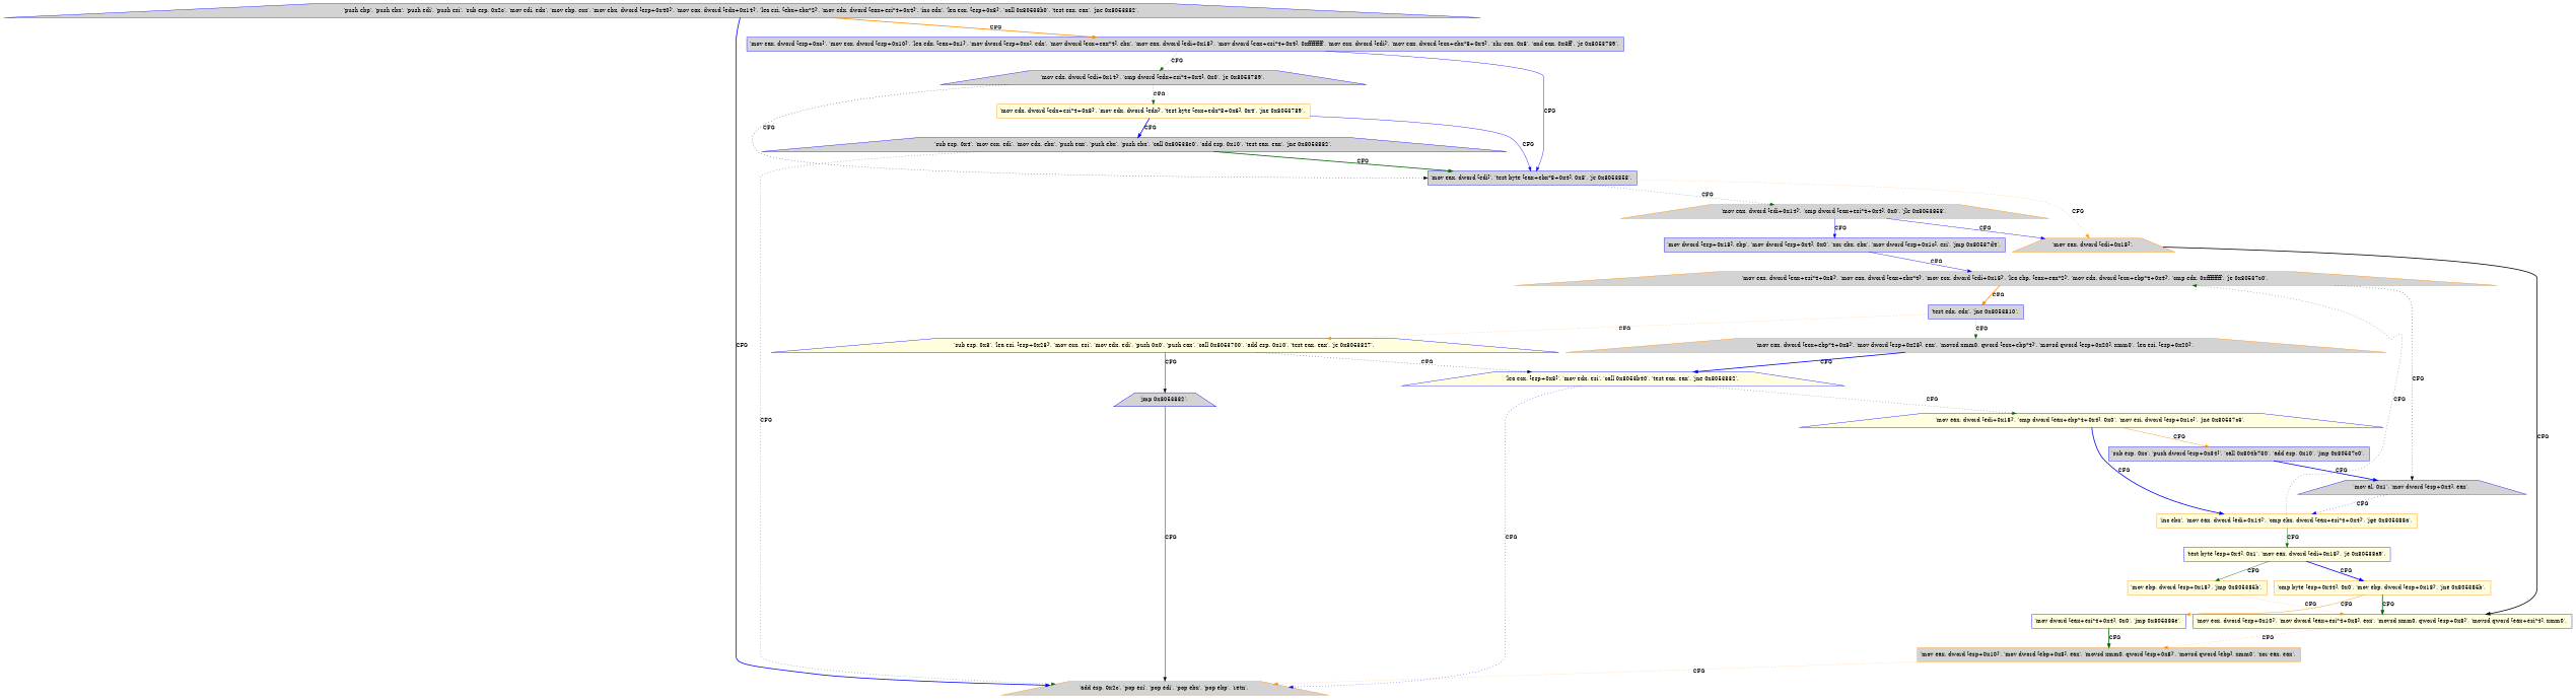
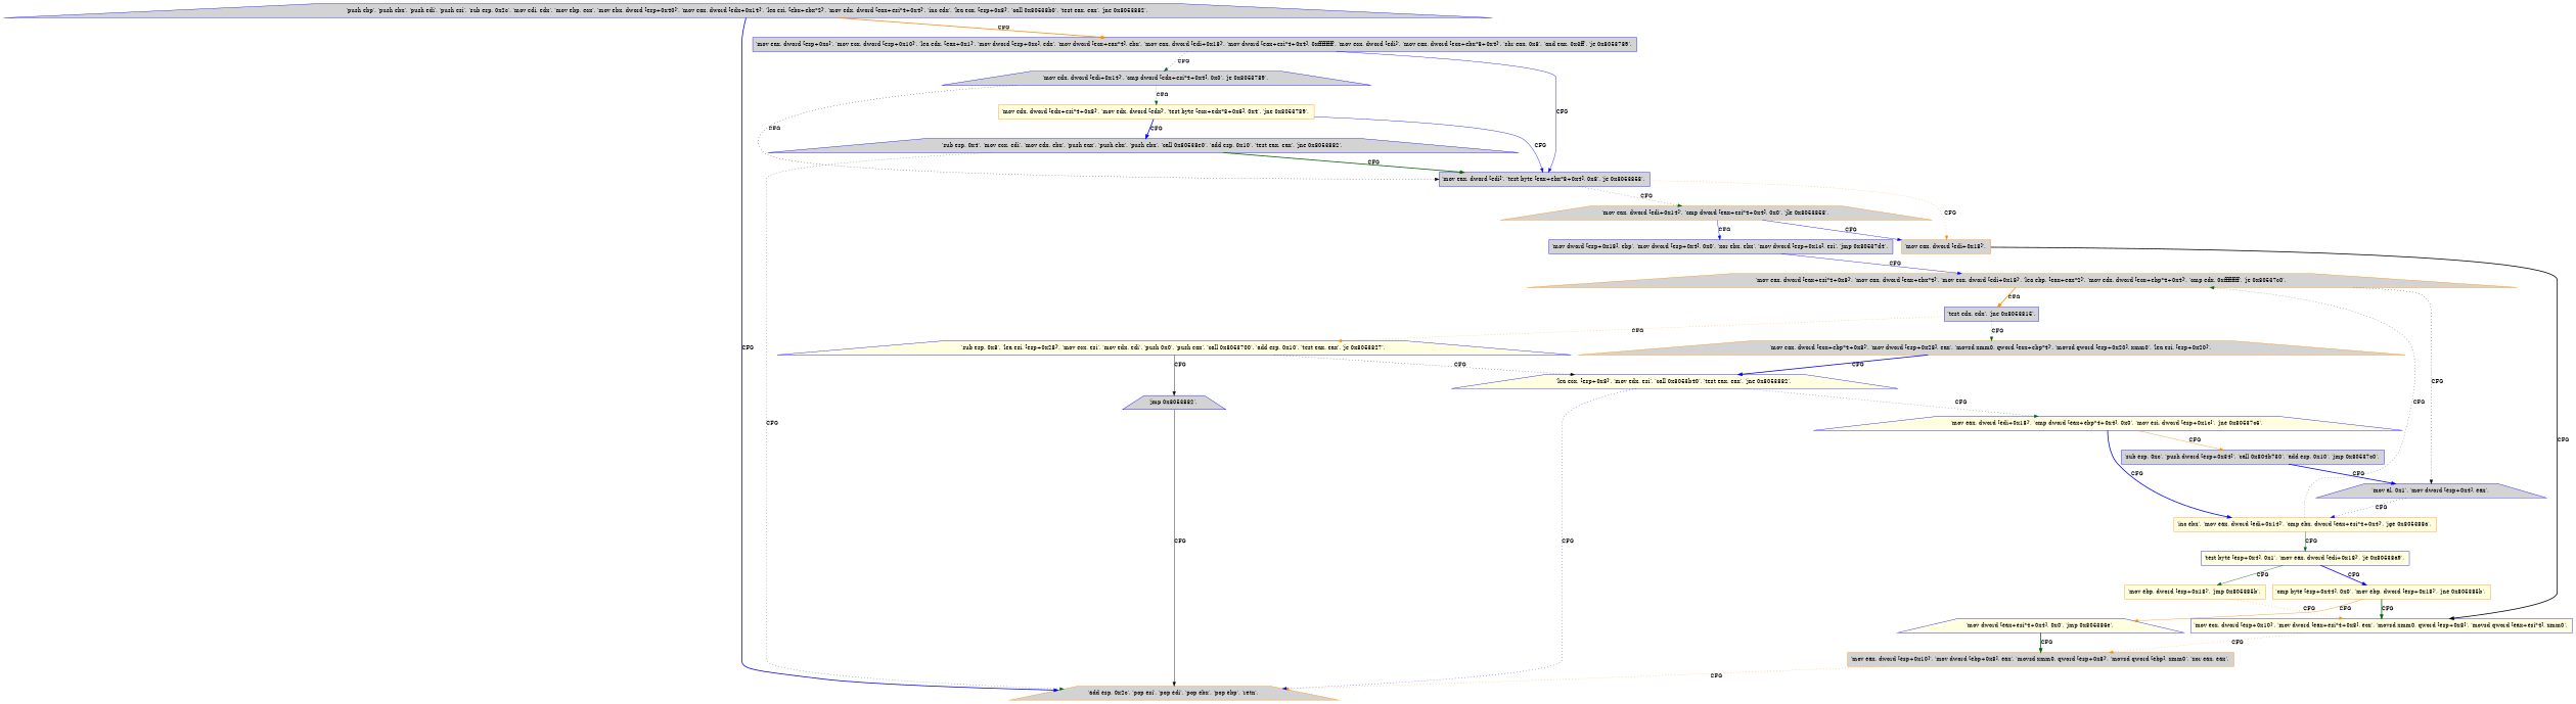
  digraph {
    node [color=blue fillcolor=lightgrey shape=trapezium style=filled]
    edge [color=blue style=dotted]
    n1 [label="'push ebp', 'push ebx', 'push edi', 'push esi', 'sub esp, 0x2c', 'mov edi, edx', 'mov ebp, ecx', 'mov ebx, dword [esp+0x40]', 'mov eax, dword [edx+0x14]', 'lea esi, [ebx+ebx*2]', 'mov edx, dword [eax+esi*4+0x4]', 'inc edx', 'lea ecx, [esp+0x8]', 'call 0x80538b0', 'test eax, eax', 'jne 0x8053882', "]
    n2 [color=darkorange label="'add esp, 0x2c', 'pop esi', 'pop edi', 'pop ebx', 'pop ebp', 'retn', "]
    n3 [label="'mov eax, dword [esp+0xc]', 'mov ecx, dword [esp+0x10]', 'lea edx, [eax+0x1]', 'mov dword [esp+0xc], edx', 'mov dword [ecx+eax*4], ebx', 'mov eax, dword [edi+0x18]', 'mov dword [eax+esi*4+0x4], 0xffffffff', 'mov ecx, dword [edi]', 'mov eax, dword [ecx+ebx*8+0x4]', 'shr eax, 0x8', 'and eax, 0x3ff', 'je 0x8053789', " shape=box]
    n4 [label="'mov eax, dword [edi]', 'test byte [eax+ebx*8+0x4], 0x8', 'je 0x8053858', " shape=box]
    n5 [label="'mov edx, dword [edi+0x14]', 'cmp dword [edx+esi*4+0x4], 0x0', 'je 0x8053789', "]
-   n6 [color=darkorange label="'mov eax, dword [edi+0x18]', "]
+   n6 [color=darkorange label="'mov eax, dword [edi+0x18]', " shape=box]
    n7 [color=darkorange label="'mov eax, dword [edi+0x14]', 'cmp dword [eax+esi*4+0x4], 0x0', 'jle 0x8053858', "]
    n8 [color=darkorange fillcolor=lightyellow label="'mov edx, dword [edx+esi*4+0x8]', 'mov edx, dword [edx]', 'test byte [ecx+edx*8+0x6], 0x4', 'jne 0x8053789', " shape=box]
    n9 [fillcolor=lightyellow label="'mov ecx, dword [esp+0x10]', 'mov dword [eax+esi*4+0x8], ecx', 'movsd xmm0, qword [esp+0x8]', 'movsd qword [eax+esi*4], xmm0', " shape=box]
    n10 [label="'mov dword [esp+0x18], ebp', 'mov dword [esp+0x4], 0x0', 'xor ebx, ebx', 'mov dword [esp+0x1c], esi', 'jmp 0x80537d4', " shape=box]
    n11 [label="'sub esp, 0x4', 'mov ecx, edi', 'mov edx, ebx', 'push eax', 'push ebx', 'push ebx', 'call 0x80538e0', 'add esp, 0x10', 'test eax, eax', 'jne 0x8053882', "]
    n12 [color=darkorange label="'mov eax, dword [esp+0x10]', 'mov dword [ebp+0x8], eax', 'movsd xmm0, qword [esp+0x8]', 'movsd qword [ebp], xmm0', 'xor eax, eax', " shape=box]
    n13 [color=darkorange label="'mov eax, dword [eax+esi*4+0x8]', 'mov eax, dword [eax+ebx*4]', 'mov ecx, dword [edi+0x18]', 'lea ebp, [eax+eax*2]', 'mov edx, dword [ecx+ebp*4+0x4]', 'cmp edx, 0xffffffff', 'je 0x80537c0', "]
    n14 [label="'mov al, 0x1', 'mov dword [esp+0x4], eax', "]
-   n15 [label="'test edx, edx', 'jne 0x8053810', " shape=box]
+   n15 [label="'test edx, edx', 'jne 0x8053815'," shape=box]
    n16 [color=darkorange fillcolor=lightyellow label="'inc ebx', 'mov eax, dword [edi+0x14]', 'cmp ebx, dword [eax+esi*4+0x4]', 'jge 0x805388a', " shape=box]
    n17 [color=darkorange label="'mov eax, dword [ecx+ebp*4+0x8]', 'mov dword [esp+0x28], eax', 'movsd xmm0, qword [ecx+ebp*4]', 'movsd qword [esp+0x20], xmm0', 'lea esi, [esp+0x20]', "]
    n18 [fillcolor=lightyellow label="'sub esp, 0x8', 'lea esi, [esp+0x28]', 'mov ecx, esi', 'mov edx, edi', 'push 0x0', 'push eax', 'call 0x8053700', 'add esp, 0x10', 'test eax, eax', 'je 0x8053827', "]
    n19 [fillcolor=lightyellow label="'test byte [esp+0x4], 0x1', 'mov eax, dword [edi+0x18]', 'je 0x80538a9', " shape=box]
    n20 [fillcolor=lightyellow label="'lea ecx, [esp+0x8]', 'mov edx, esi', 'call 0x8053b40', 'test eax, eax', 'jne 0x8053882', "]
    n21 [label="'jmp 0x8053882', "]
    n22 [color=darkorange fillcolor=lightyellow label="'mov ebp, dword [esp+0x18]', 'jmp 0x805385b', " shape=box]
    n23 [color=darkorange fillcolor=lightyellow label="'cmp byte [esp+0x44], 0x0', 'mov ebp, dword [esp+0x18]', 'jne 0x805385b', " shape=box]
    n24 [fillcolor=lightyellow label="'mov eax, dword [edi+0x18]', 'cmp dword [eax+ebp*4+0x4], 0x0', 'mov esi, dword [esp+0x1c]', 'jne 0x80537c6', "]
-   n25 [fillcolor=lightyellow label="'mov dword [eax+esi*4+0x4], 0x0', 'jmp 0x805386e', " shape=box]
+   n25 [fillcolor=lightyellow label="'mov dword [eax+esi*4+0x4], 0x0', 'jmp 0x805386e', "]
    n26 [label="'sub esp, 0xc', 'push dword [esp+0x34]', 'call 0x804b730', 'add esp, 0x10', 'jmp 0x80537c0', " shape=box]
    n1 -> n2 [label=CFG style=bold]
    n1 -> n3 [color=darkorange label=CFG style=bold]
    n3 -> n4 [label=CFG style=solid]
    n3 -> n5 [color=darkgreen label=CFG]
    n4 -> n6 [color=darkorange label=CFG]
    n4 -> n7 [color=darkgreen label=CFG]
    n5 -> n4 [color=black label=CFG]
    n5 -> n8 [color=darkgreen label=CFG]
    n6 -> n9 [color=black label=CFG style=bold]
    n7 -> n6 [label=CFG style=solid]
    n7 -> n10 [label=CFG style=solid]
    n8 -> n4 [label=CFG style=solid]
    n8 -> n11 [label=CFG style=bold]
    n9 -> n12 [color=darkorange label=CFG]
    n10 -> n13 [label=CFG style=solid]
    n11 -> n2 [color=darkgreen label=CFG]
    n11 -> n4 [color=darkgreen label=CFG style=bold]
    n12 -> n2 [color=darkorange label=CFG]
    n13 -> n14 [color=black label=CFG]
    n13 -> n15 [color=darkorange label=CFG style=bold]
    n14 -> n16 [label=CFG]
    n15 -> n17 [color=darkgreen label=CFG]
    n15 -> n18 [color=darkorange label=CFG]
    n16 -> n13 [color=darkgreen label=CFG]
    n16 -> n19 [color=darkgreen label=CFG style=solid]
    n17 -> n20 [label=CFG style=bold]
    n18 -> n20 [color=black label=CFG]
    n18 -> n21 [color=black label=CFG style=solid]
    n19 -> n22 [color=darkgreen label=CFG style=solid]
    n19 -> n23 [label=CFG style=bold]
    n20 -> n2 [label=CFG]
    n20 -> n24 [color=darkgreen label=CFG]
    n21 -> n2 [color=black label=CFG style=solid]
    n22 -> n9 [color=darkorange label=CFG]
    n23 -> n9 [color=darkgreen label=CFG style=bold]
    n23 -> n25 [color=darkorange label=CFG style=solid]
    n24 -> n16 [label=CFG style=bold]
    n24 -> n26 [color=darkorange label=CFG style=solid]
    n25 -> n12 [color=darkgreen label=CFG style=bold]
    n26 -> n14 [label=CFG style=bold]
  }
